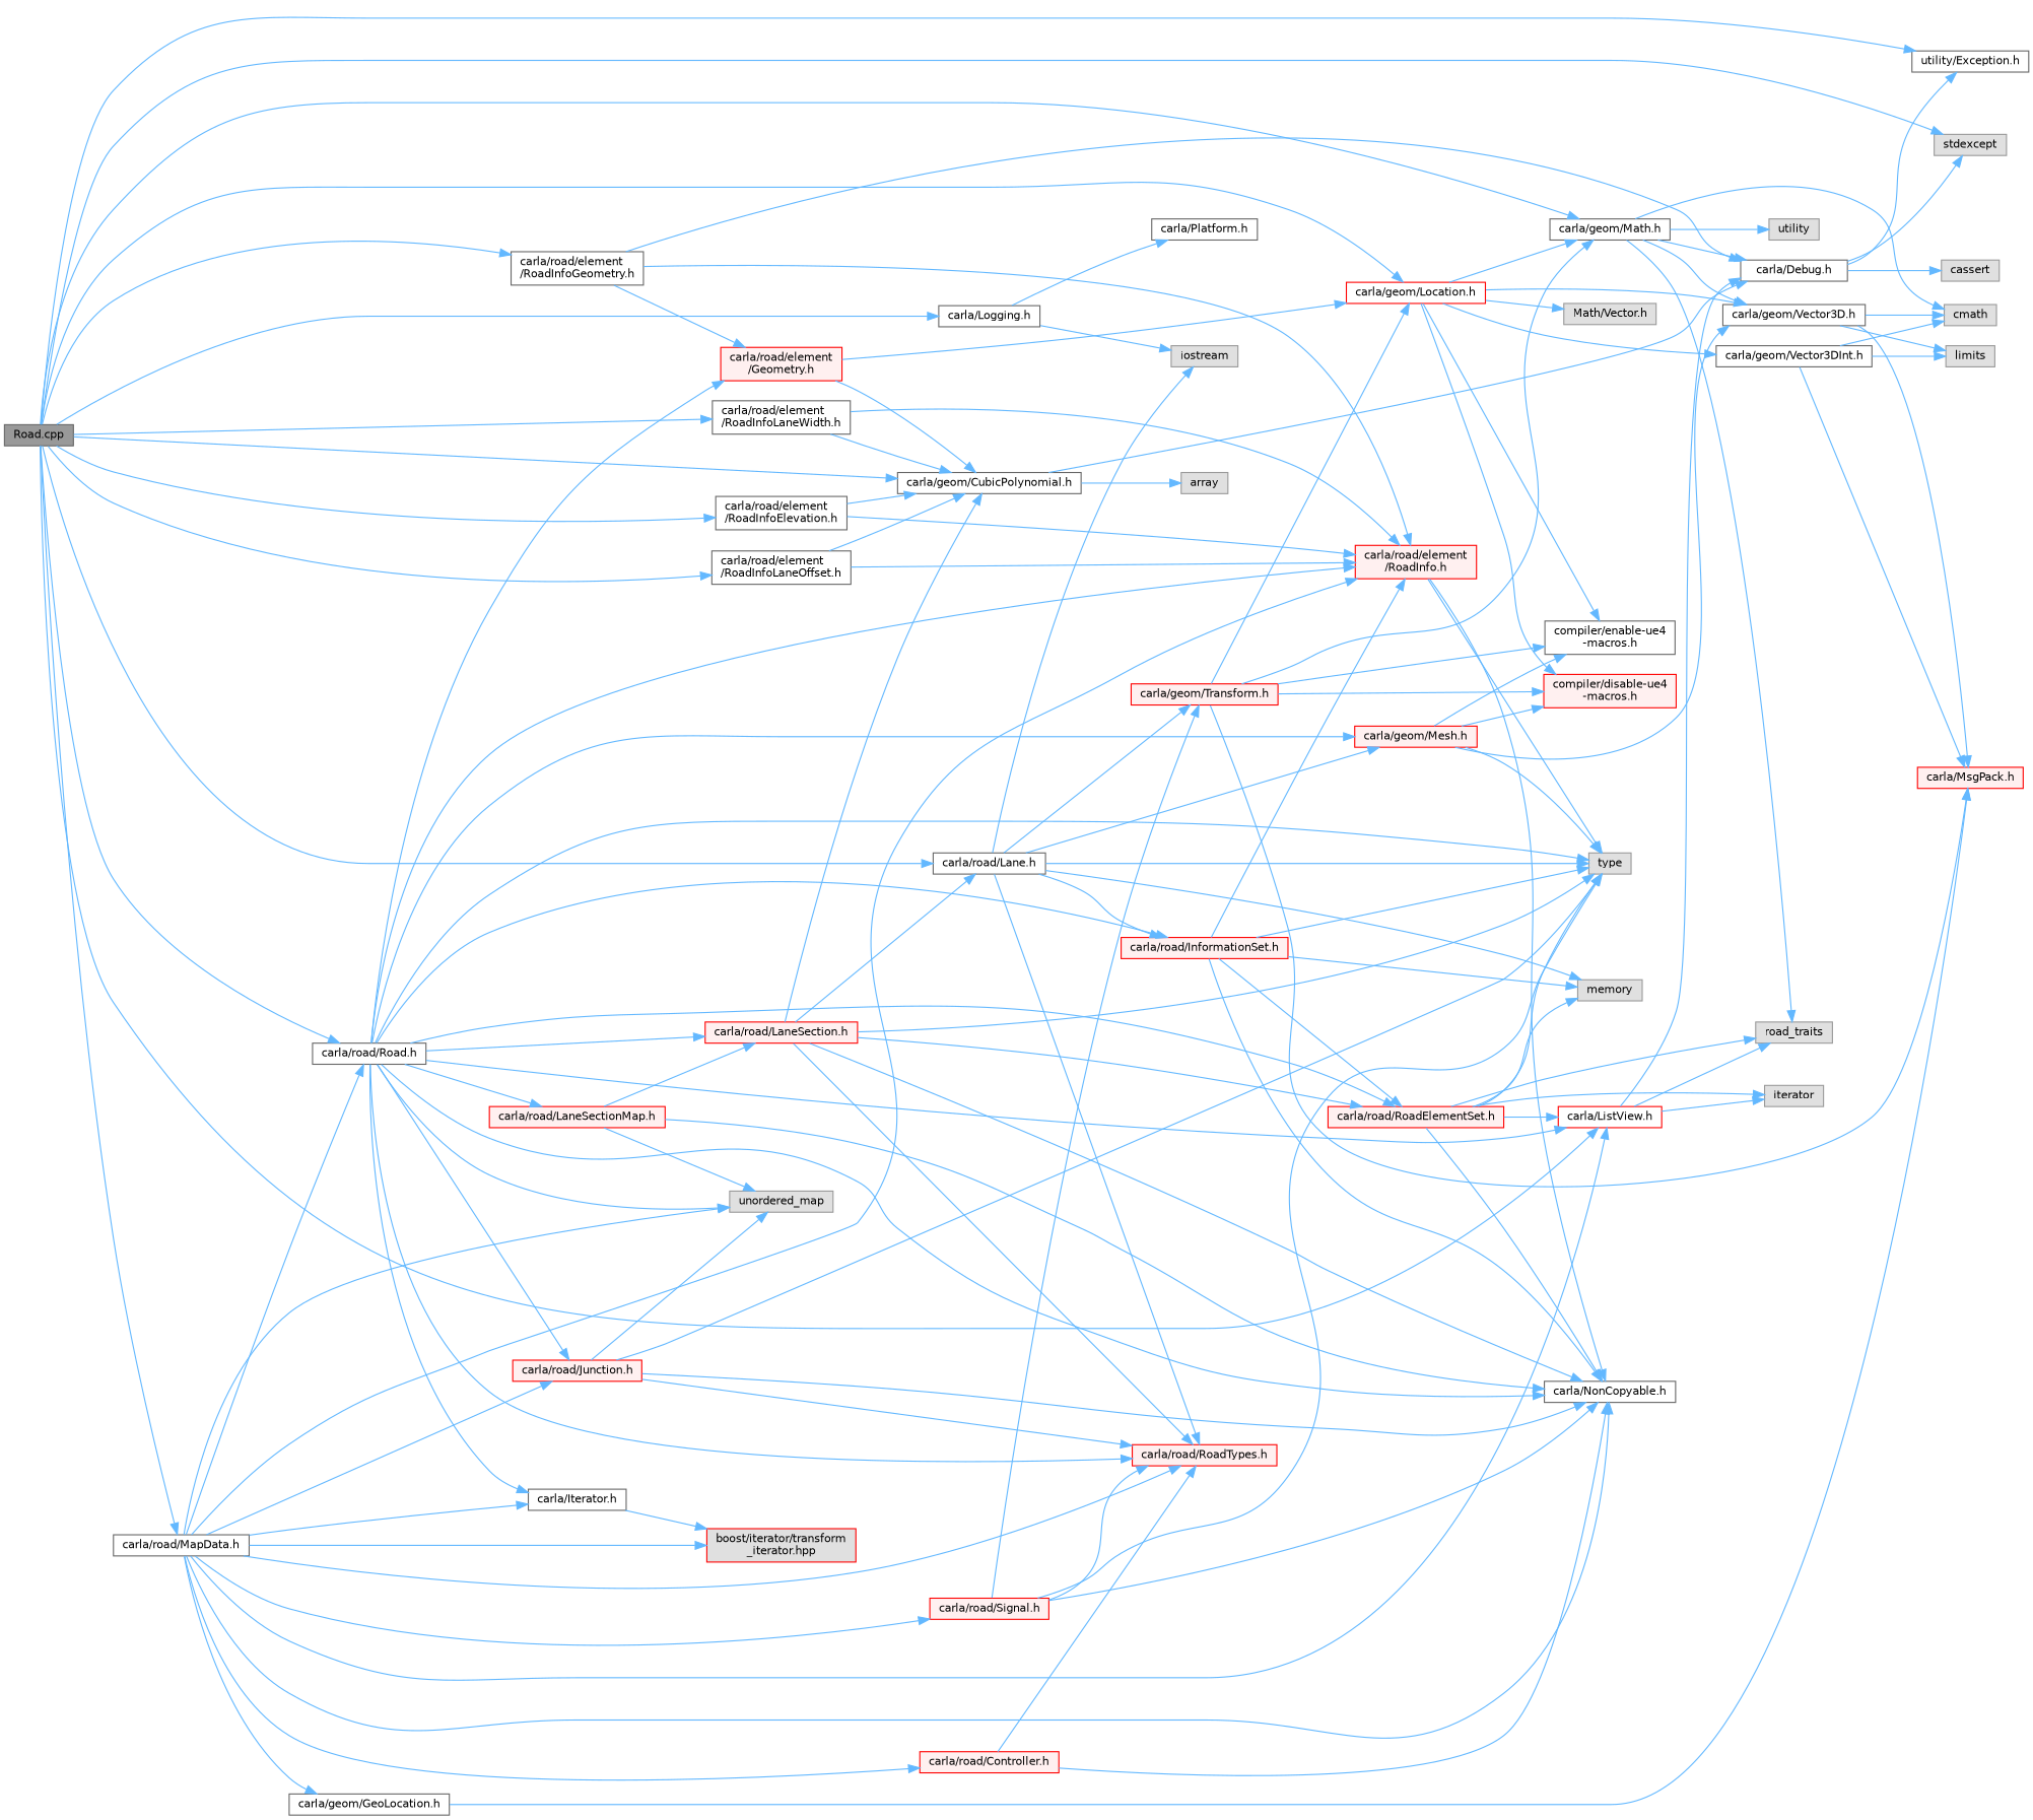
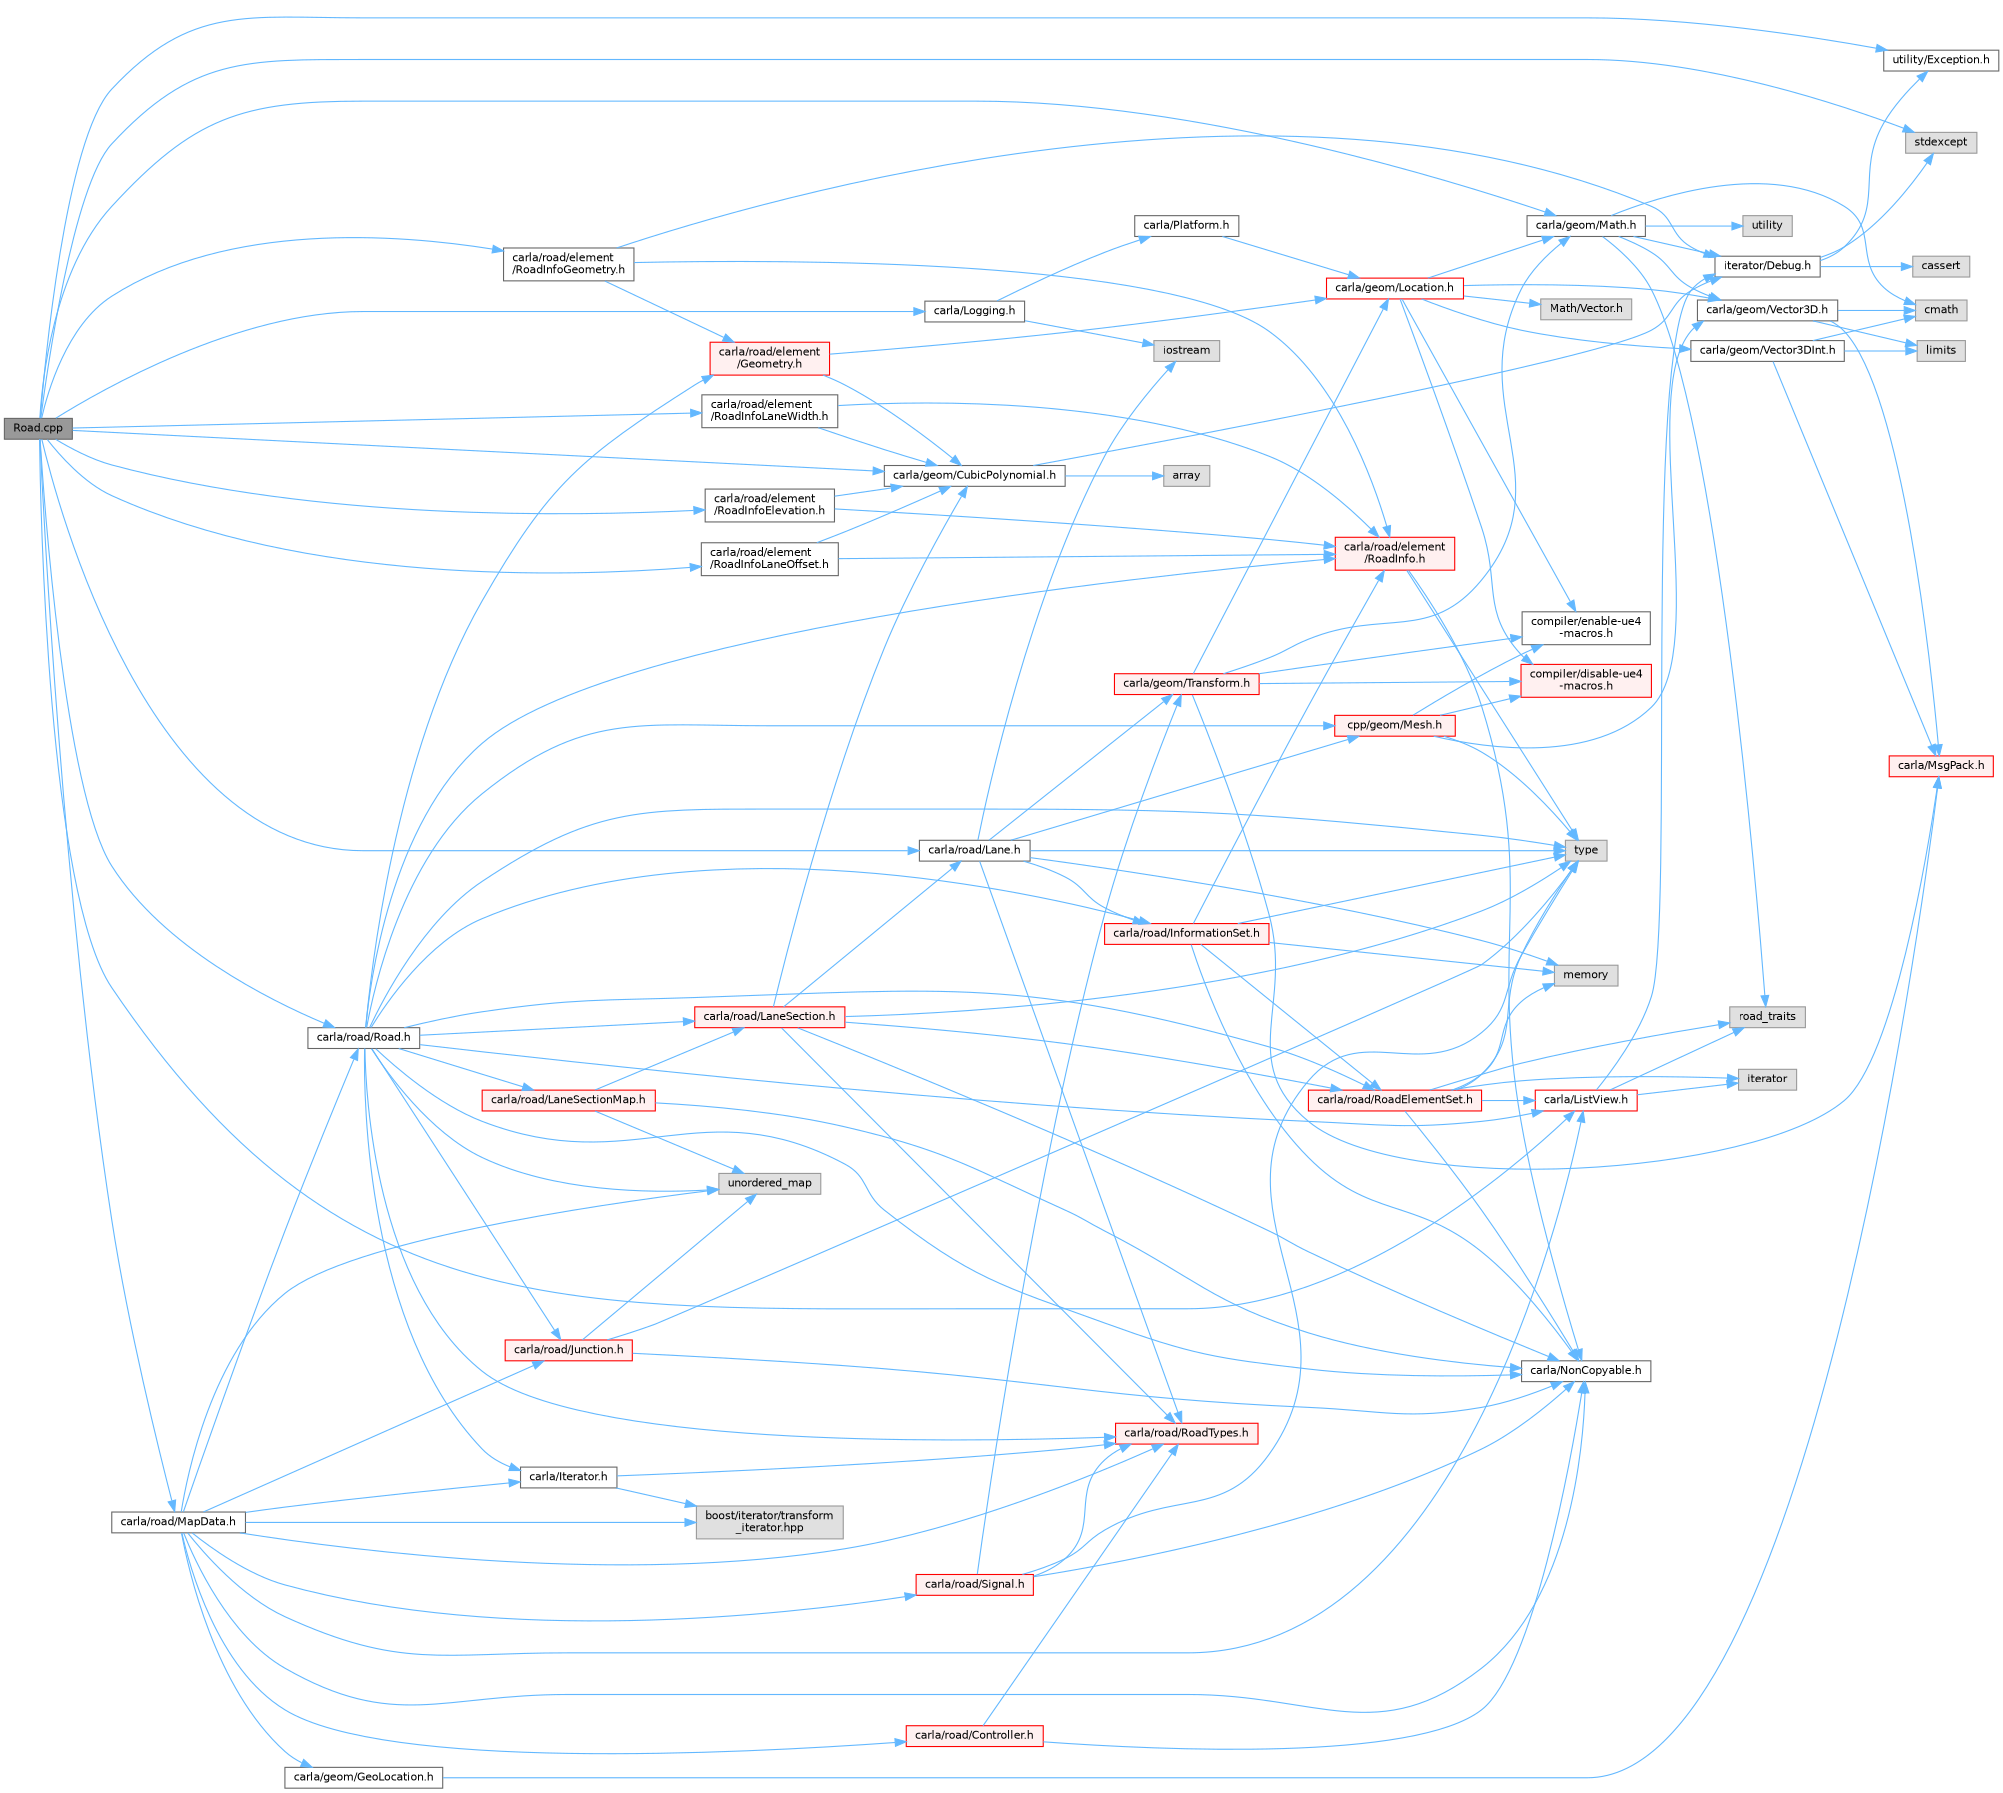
  digraph {
    rankdir=LR
    node [color=grey40 fillcolor=white fontname=Helvetica fontsize=10 shape=box style=filled]
    edge [color=steelblue1 fontname=Helvetica fontsize=10 labelfontname=Helvetica labelfontsize=10 style=solid]
    n1 [color=gray40 fillcolor=grey60 fontcolor=black height=0.2 label="Road.cpp" width=0.4]
    n2 [height=0.2 label="utility/Exception.h" width=0.4]
    n3 [height=0.2 label="carla/geom/CubicPolynomial.h" width=0.4]
    n4 [color=grey60 fillcolor="#E0E0E0" height=0.2 label=stdexcept width=0.4]
    n5 [color=red height=0.2 label="carla/geom/Location.h" width=0.4]
    n6 [height=0.2 label="carla/geom/Math.h" width=0.4]
    n7 [color=red height=0.2 label="carla/ListView.h" width=0.4]
    n8 [height=0.2 label="carla/Logging.h" width=0.4]
    n9 [height=0.2 label="carla/road/element\l/RoadInfoElevation.h" width=0.4]
    n10 [height=0.2 label="carla/road/element\l/RoadInfoGeometry.h" width=0.4]
    n11 [height=0.2 label="carla/road/element\l/RoadInfoLaneOffset.h" width=0.4]
    n12 [height=0.2 label="carla/road/element\l/RoadInfoLaneWidth.h" width=0.4]
    n13 [height=0.2 label="carla/road/Lane.h" width=0.4]
    n14 [height=0.2 label="carla/road/MapData.h" width=0.4]
    n15 [height=0.2 label="carla/road/Road.h" width=0.4]
-   n16 [height=0.2 label="carla/Debug.h" width=0.4]
+   n16 [height=0.2 label="iterator/Debug.h" width=0.4]
    n17 [color=grey60 fillcolor="#E0E0E0" height=0.2 label=array width=0.4]
    n18 [height=0.2 label="carla/geom/Vector3D.h" width=0.4]
    n19 [height=0.2 label="carla/geom/Vector3DInt.h" width=0.4]
    n20 [height=0.2 label="compiler/enable-ue4\l-macros.h" width=0.4]
    n21 [color=grey60 fillcolor="#E0E0E0" height=0.2 label="Math/Vector.h" width=0.4]
    n22 [color=red fillcolor="#FFF0F0" height=0.2 label="compiler/disable-ue4\l-macros.h" width=0.4]
    n23 [color=grey60 fillcolor="#E0E0E0" height=0.2 label=cmath width=0.4]
    n24 [color=grey60 fillcolor="#E0E0E0" height=0.2 label=road_traits width=0.4]
    n25 [color=grey60 fillcolor="#E0E0E0" height=0.2 label=utility width=0.4]
    n26 [color=grey60 fillcolor="#E0E0E0" height=0.2 label=iterator width=0.4]
    n27 [height=0.2 label="carla/Platform.h" width=0.4]
    n28 [color=grey60 fillcolor="#E0E0E0" height=0.2 label=iostream width=0.4]
    n29 [color=red fillcolor="#FFF0F0" height=0.2 label="carla/road/element\l/RoadInfo.h" width=0.4]
    n30 [color=red fillcolor="#FFF0F0" height=0.2 label="carla/road/element\l/Geometry.h" width=0.4]
    n31 [color=grey60 fillcolor="#E0E0E0" height=0.2 label=type width=0.4]
-   n32 [color=red fillcolor="#FFF0F0" height=0.2 label="carla/geom/Mesh.h" width=0.4]
+   n32 [color=red fillcolor="#FFF0F0" height=0.2 label="cpp/geom/Mesh.h" width=0.4]
    n33 [color=red fillcolor="#FFF0F0" height=0.2 label="carla/geom/Transform.h" width=0.4]
    n34 [color=red fillcolor="#FFF0F0" height=0.2 label="carla/road/InformationSet.h" width=0.4]
    n35 [color=grey60 fillcolor="#E0E0E0" height=0.2 label=memory width=0.4]
    n36 [color=red fillcolor="#FFF0F0" height=0.2 label="carla/road/RoadTypes.h" width=0.4]
    n37 [height=0.2 label="carla/NonCopyable.h" width=0.4]
    n38 [height=0.2 label="carla/geom/GeoLocation.h" width=0.4]
    n39 [height=0.2 label="carla/Iterator.h" width=0.4]
-   n40 [color=red fillcolor="#E0E0E0" height=0.2 label="boost/iterator/transform\l_iterator.hpp" width=0.4]
+   n40 [color=grey60 fillcolor="#E0E0E0" height=0.2 label="boost/iterator/transform\l_iterator.hpp" width=0.4]
    n41 [color=red fillcolor="#FFF0F0" height=0.2 label="carla/road/Controller.h" width=0.4]
    n42 [color=red fillcolor="#FFF0F0" height=0.2 label="carla/road/Junction.h" width=0.4]
    n43 [color=grey60 fillcolor="#E0E0E0" height=0.2 label=unordered_map width=0.4]
    n44 [color=red fillcolor="#FFF0F0" height=0.2 label="carla/road/Signal.h" width=0.4]
    n45 [color=red fillcolor="#FFF0F0" height=0.2 label="carla/road/RoadElementSet.h" width=0.4]
    n46 [color=red fillcolor="#FFF0F0" height=0.2 label="carla/road/LaneSection.h" width=0.4]
    n47 [color=red fillcolor="#FFF0F0" height=0.2 label="carla/road/LaneSectionMap.h" width=0.4]
    n48 [color=grey60 fillcolor="#E0E0E0" height=0.2 label=cassert width=0.4]
    n49 [color=red fillcolor="#FFF0F0" height=0.2 label="carla/MsgPack.h" width=0.4]
    n50 [color=grey60 fillcolor="#E0E0E0" height=0.2 label=limits width=0.4]
    n1 -> n2
    n1 -> n3
    n1 -> n4
-   n1 -> n5
+   n27 -> n5
    n1 -> n6
    n1 -> n7
    n1 -> n8
    n1 -> n9
    n1 -> n10
    n1 -> n11
    n1 -> n12
    n1 -> n13
    n1 -> n14
    n1 -> n15
    n3 -> n16
    n3 -> n17
    n5 -> n6
    n5 -> n18
    n5 -> n19
    n5 -> n20
    n5 -> n21
    n5 -> n22
    n6 -> n16
    n6 -> n18
    n6 -> n23
    n6 -> n24
    n6 -> n25
    n7 -> n16
    n7 -> n24
    n7 -> n26
    n8 -> n27
    n8 -> n28
    n9 -> n3
    n9 -> n29
    n10 -> n16
    n10 -> n29
    n10 -> n30
    n11 -> n3
    n11 -> n29
    n12 -> n3
    n12 -> n29
    n13 -> n28
    n13 -> n31
    n13 -> n32
    n13 -> n33
    n13 -> n34
    n13 -> n35
    n13 -> n36
    n14 -> n7
    n14 -> n15
-   n14 -> n29
    n14 -> n36
    n14 -> n37
    n14 -> n38
    n14 -> n39
    n14 -> n40
    n14 -> n41
    n14 -> n42
    n14 -> n43
    n14 -> n44
    n15 -> n7
    n15 -> n29
    n15 -> n30
    n15 -> n31
    n15 -> n32
    n15 -> n34
    n15 -> n36
    n15 -> n37
    n15 -> n39
    n15 -> n42
    n15 -> n43
    n15 -> n45
    n15 -> n46
    n15 -> n47
    n16 -> n2
    n16 -> n4
    n16 -> n48
    n18 -> n23
    n18 -> n49
    n18 -> n50
    n19 -> n23
    n19 -> n49
    n19 -> n50
    n29 -> n31
    n29 -> n37
    n30 -> n3
    n30 -> n5
    n32 -> n18
    n32 -> n20
    n32 -> n22
    n32 -> n31
    n33 -> n5
    n33 -> n6
    n33 -> n20
    n33 -> n22
    n33 -> n49
    n34 -> n29
    n34 -> n31
    n34 -> n35
    n34 -> n37
    n34 -> n45
    n38 -> n49
    n39 -> n40
    n41 -> n36
    n41 -> n37
    n42 -> n31
-   n42 -> n36
+   n39 -> n36
    n42 -> n37
    n42 -> n43
    n44 -> n31
    n44 -> n33
    n44 -> n36
    n44 -> n37
    n45 -> n7
    n45 -> n24
    n45 -> n26
    n45 -> n31
    n45 -> n35
    n45 -> n37
    n46 -> n3
    n46 -> n13
    n46 -> n31
    n46 -> n36
    n46 -> n37
    n46 -> n45
    n47 -> n37
    n47 -> n43
    n47 -> n46
  }
